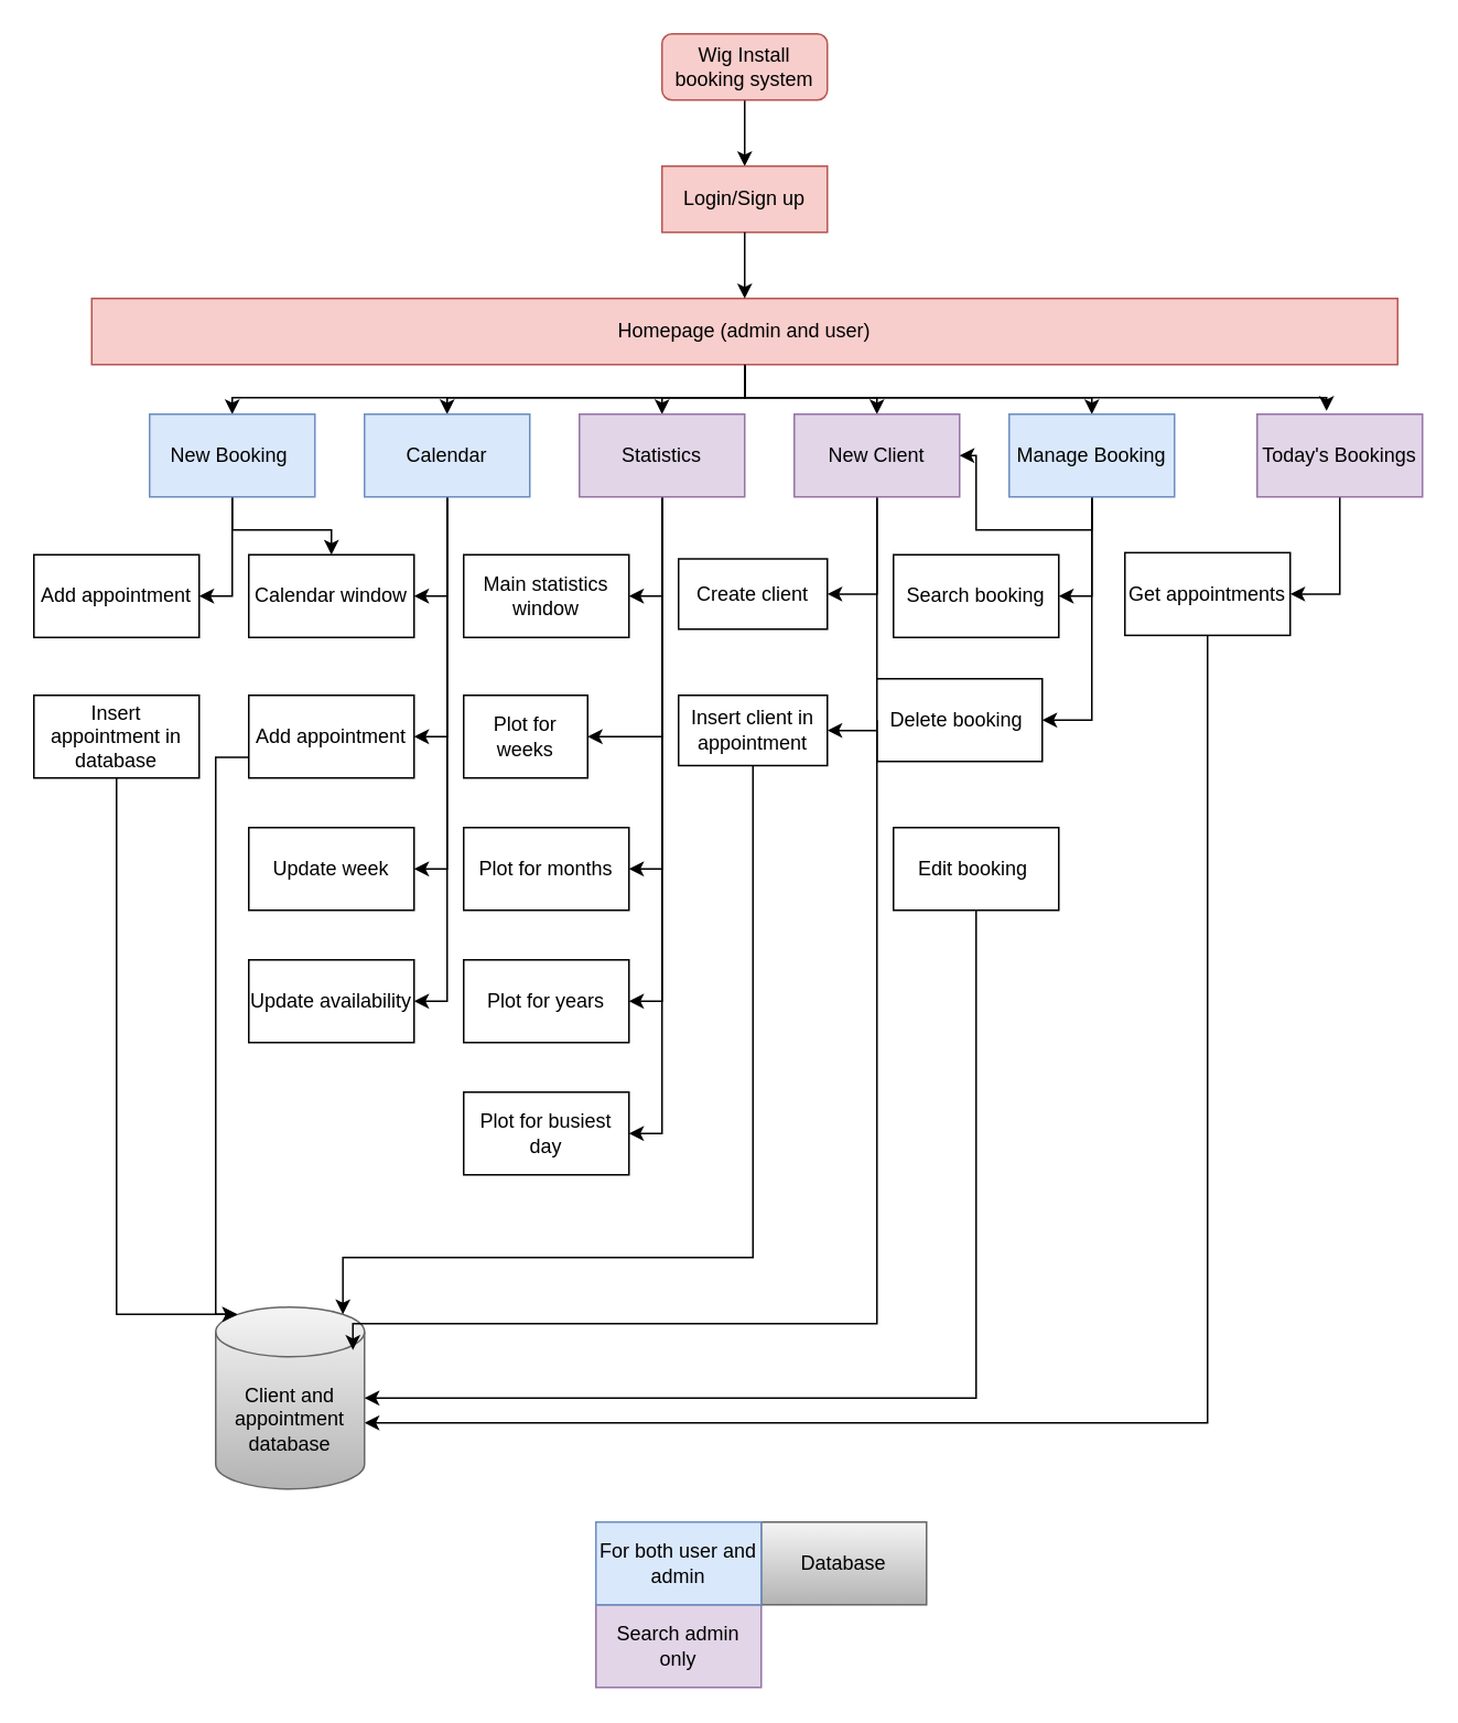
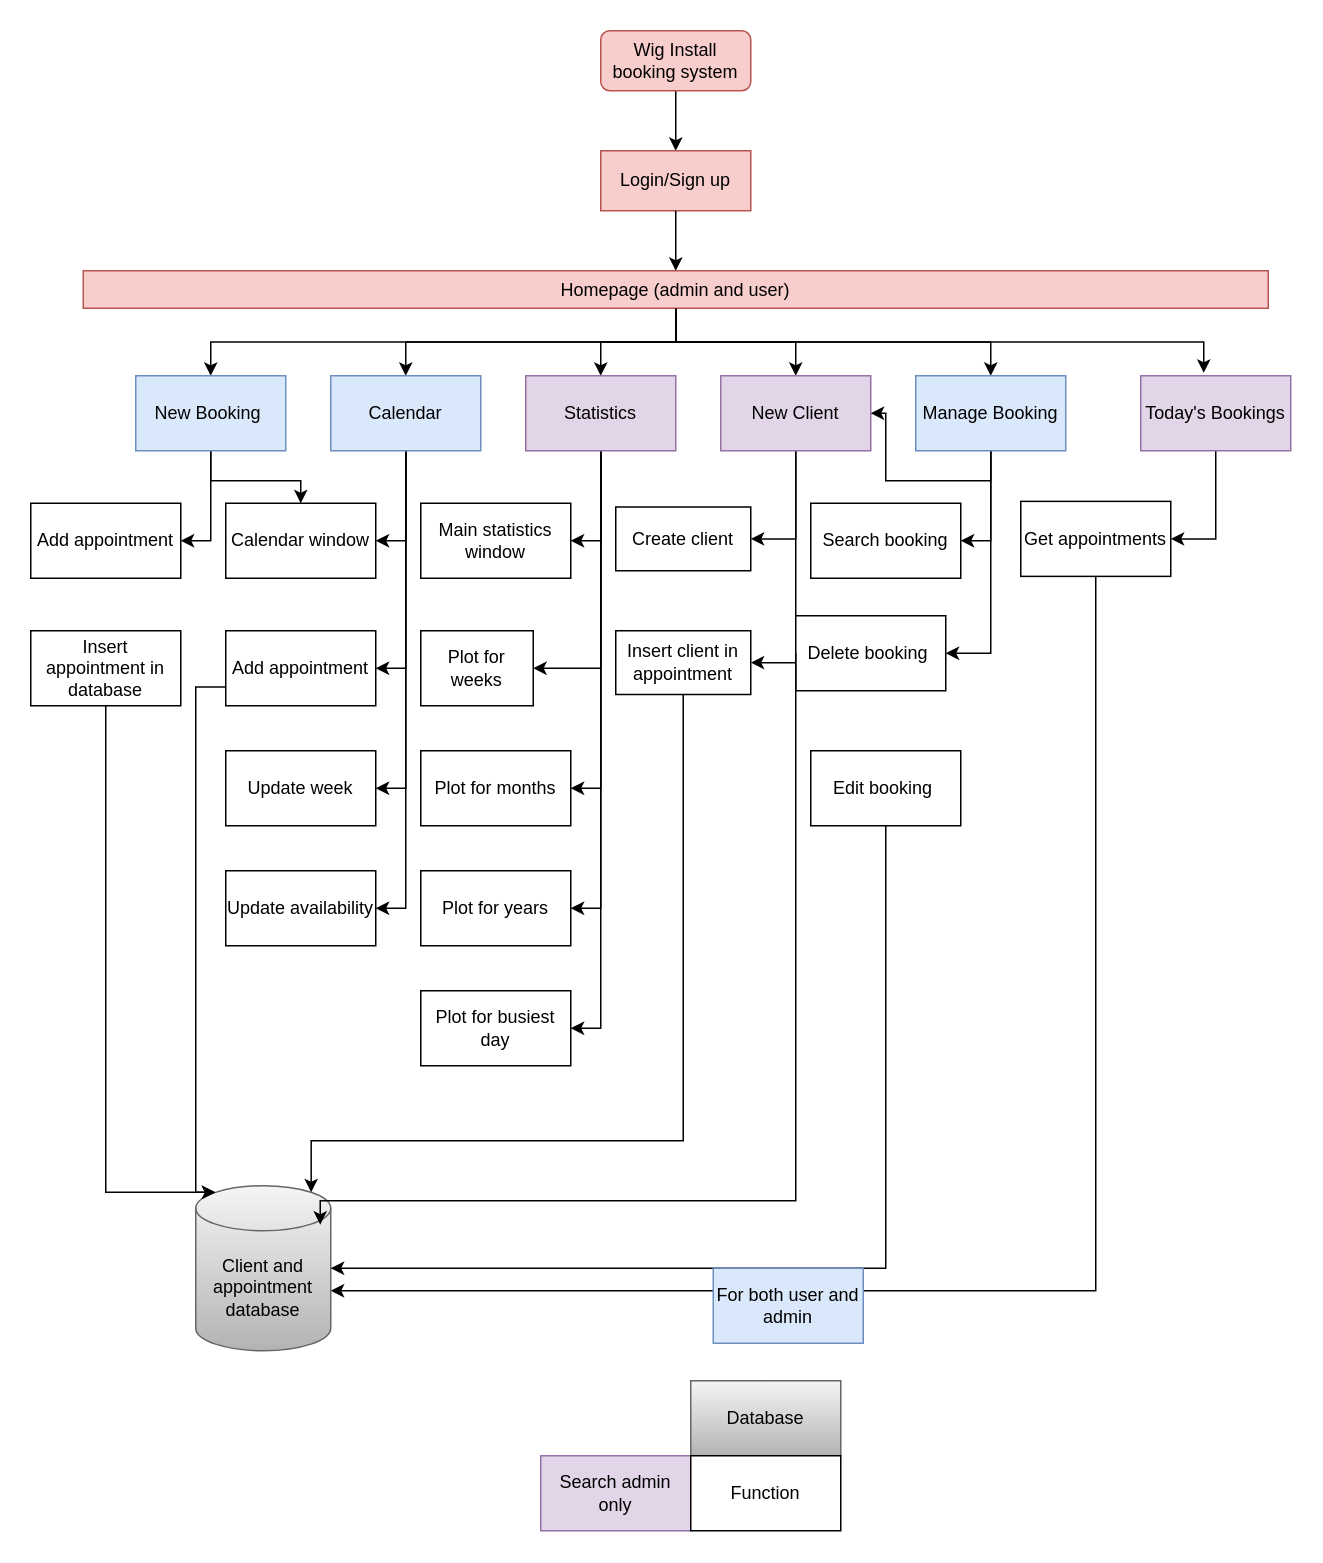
  <mxCell id="0" />
  <mxCell id="1" parent="0" />
  <mxCell id="2" style="edgeStyle=orthogonalEdgeStyle;rounded=0;orthogonalLoop=1;jettySize=auto;html=1;exitX=0.5;exitY=1;exitDx=0;exitDy=0;entryX=0.5;entryY=0;entryDx=0;entryDy=0;" edge="1" parent="1" source="3" target="4"><mxGeometry relative="1" as="geometry" /></mxCell>
  <mxCell id="3" value="Wig Install booking system" style="whiteSpace=wrap;html=1;fillColor=#f8cecc;strokeColor=#b85450;rounded=1;" vertex="1" parent="1"><mxGeometry x="400" y="20" width="100" height="40" as="geometry" /></mxCell>
  <mxCell id="4" value="Login/Sign up" style="rounded=0;whiteSpace=wrap;html=1;fillColor=#f8cecc;strokeColor=#b85450;" vertex="1" parent="1"><mxGeometry x="400" y="100" width="100" height="40" as="geometry" /></mxCell>
  <mxCell id="5" style="edgeStyle=orthogonalEdgeStyle;rounded=0;orthogonalLoop=1;jettySize=auto;html=1;exitX=0.5;exitY=1;exitDx=0;exitDy=0;entryX=0.5;entryY=0;entryDx=0;entryDy=0;" edge="1" parent="1" source="10" target="13"><mxGeometry relative="1" as="geometry" /></mxCell>
  <mxCell id="6" style="edgeStyle=orthogonalEdgeStyle;rounded=0;orthogonalLoop=1;jettySize=auto;html=1;exitX=0.5;exitY=1;exitDx=0;exitDy=0;entryX=0.5;entryY=0;entryDx=0;entryDy=0;" edge="1" parent="1" source="10" target="18"><mxGeometry relative="1" as="geometry" /></mxCell>
  <mxCell id="7" style="edgeStyle=orthogonalEdgeStyle;rounded=0;orthogonalLoop=1;jettySize=auto;html=1;exitX=0.5;exitY=1;exitDx=0;exitDy=0;entryX=0.5;entryY=0;entryDx=0;entryDy=0;" edge="1" parent="1" source="10" target="33"><mxGeometry relative="1" as="geometry" /></mxCell>
  <mxCell id="8" style="edgeStyle=orthogonalEdgeStyle;rounded=0;orthogonalLoop=1;jettySize=auto;html=1;exitX=0.5;exitY=1;exitDx=0;exitDy=0;entryX=0.5;entryY=0;entryDx=0;entryDy=0;" edge="1" parent="1" source="10" target="21"><mxGeometry relative="1" as="geometry" /></mxCell>
  <mxCell id="9" style="edgeStyle=orthogonalEdgeStyle;rounded=0;orthogonalLoop=1;jettySize=auto;html=1;exitX=0.5;exitY=1;exitDx=0;exitDy=0;entryX=0.5;entryY=0;entryDx=0;entryDy=0;" edge="1" parent="1" source="10" target="25"><mxGeometry relative="1" as="geometry" /></mxCell>
- <mxCell id="10" value="Homepage (admin and user)" style="rounded=0;whiteSpace=wrap;html=1;fillColor=#f8cecc;strokeColor=#b85450;" vertex="1" parent="1"><mxGeometry x="55" y="180" width="790" height="40" as="geometry" /></mxCell>
+ <mxCell id="10" value="Homepage (admin and user)" style="rounded=0;whiteSpace=wrap;html=1;fillColor=#f8cecc;strokeColor=#b85450;" vertex="1" parent="1"><mxGeometry x="55" y="180" width="790" height="25" as="geometry" /></mxCell>
  <mxCell id="11" style="edgeStyle=orthogonalEdgeStyle;rounded=0;orthogonalLoop=1;jettySize=auto;html=1;exitX=0.5;exitY=1;exitDx=0;exitDy=0;entryX=1;entryY=0.5;entryDx=0;entryDy=0;" edge="1" parent="1" source="13" target="35"><mxGeometry relative="1" as="geometry" /></mxCell>
  <mxCell id="12" style="edgeStyle=orthogonalEdgeStyle;rounded=0;orthogonalLoop=1;jettySize=auto;html=1;exitX=0.5;exitY=1;exitDx=0;exitDy=0;" edge="1" parent="1" source="13" target="39"><mxGeometry relative="1" as="geometry" /></mxCell>
  <mxCell id="13" value="New Booking&amp;nbsp;" style="rounded=0;whiteSpace=wrap;html=1;fillColor=#dae8fc;strokeColor=#6c8ebf;" vertex="1" parent="1"><mxGeometry x="90" y="250" width="100" height="50" as="geometry" /></mxCell>
  <mxCell id="14" style="edgeStyle=orthogonalEdgeStyle;rounded=0;orthogonalLoop=1;jettySize=auto;html=1;exitX=0.5;exitY=1;exitDx=0;exitDy=0;entryX=1;entryY=0.5;entryDx=0;entryDy=0;" edge="1" parent="1" source="18" target="39"><mxGeometry relative="1" as="geometry" /></mxCell>
  <mxCell id="15" style="edgeStyle=orthogonalEdgeStyle;rounded=0;orthogonalLoop=1;jettySize=auto;html=1;exitX=0.5;exitY=1;exitDx=0;exitDy=0;entryX=1;entryY=0.5;entryDx=0;entryDy=0;" edge="1" parent="1" source="18" target="38"><mxGeometry relative="1" as="geometry" /></mxCell>
  <mxCell id="16" style="edgeStyle=orthogonalEdgeStyle;rounded=0;orthogonalLoop=1;jettySize=auto;html=1;exitX=0.5;exitY=1;exitDx=0;exitDy=0;entryX=1;entryY=0.5;entryDx=0;entryDy=0;" edge="1" parent="1" source="18" target="37"><mxGeometry relative="1" as="geometry" /></mxCell>
  <mxCell id="17" style="edgeStyle=orthogonalEdgeStyle;rounded=0;orthogonalLoop=1;jettySize=auto;html=1;exitX=0.5;exitY=1;exitDx=0;exitDy=0;entryX=1;entryY=0.5;entryDx=0;entryDy=0;" edge="1" parent="1" source="18" target="36"><mxGeometry relative="1" as="geometry" /></mxCell>
  <mxCell id="18" value="Calendar" style="rounded=0;whiteSpace=wrap;html=1;fillColor=#dae8fc;strokeColor=#6c8ebf;" vertex="1" parent="1"><mxGeometry x="220" y="250" width="100" height="50" as="geometry" /></mxCell>
  <mxCell id="19" style="edgeStyle=orthogonalEdgeStyle;rounded=0;orthogonalLoop=1;jettySize=auto;html=1;exitX=0.5;exitY=1;exitDx=0;exitDy=0;entryX=1;entryY=0.5;entryDx=0;entryDy=0;" edge="1" parent="1" source="21" target="46"><mxGeometry relative="1" as="geometry" /></mxCell>
  <mxCell id="20" style="edgeStyle=orthogonalEdgeStyle;rounded=0;orthogonalLoop=1;jettySize=auto;html=1;exitX=0.5;exitY=1;exitDx=0;exitDy=0;entryX=1;entryY=0.5;entryDx=0;entryDy=0;" edge="1" parent="1" source="21" target="45"><mxGeometry relative="1" as="geometry" /></mxCell>
  <mxCell id="21" value="New Client" style="rounded=0;whiteSpace=wrap;html=1;fillColor=#e1d5e7;strokeColor=#9673a6;" vertex="1" parent="1"><mxGeometry x="480" y="250" width="100" height="50" as="geometry" /></mxCell>
  <mxCell id="22" style="edgeStyle=orthogonalEdgeStyle;rounded=0;orthogonalLoop=1;jettySize=auto;html=1;exitX=0.5;exitY=1;exitDx=0;exitDy=0;entryX=1;entryY=0.5;entryDx=0;entryDy=0;" edge="1" parent="1" source="25" target="48"><mxGeometry relative="1" as="geometry" /></mxCell>
  <mxCell id="23" style="edgeStyle=orthogonalEdgeStyle;rounded=0;orthogonalLoop=1;jettySize=auto;html=1;exitX=0.5;exitY=1;exitDx=0;exitDy=0;entryX=1;entryY=0.5;entryDx=0;entryDy=0;" edge="1" parent="1" source="25" target="47"><mxGeometry relative="1" as="geometry" /></mxCell>
  <mxCell id="24" style="edgeStyle=orthogonalEdgeStyle;rounded=0;orthogonalLoop=1;jettySize=auto;html=1;exitX=0.5;exitY=1;exitDx=0;exitDy=0;" edge="1" parent="1" source="25" target="21"><mxGeometry relative="1" as="geometry" /></mxCell>
  <mxCell id="25" value="Manage Booking" style="rounded=0;whiteSpace=wrap;html=1;fillColor=#dae8fc;strokeColor=#6c8ebf;" vertex="1" parent="1"><mxGeometry x="610" y="250" width="100" height="50" as="geometry" /></mxCell>
  <mxCell id="26" style="edgeStyle=orthogonalEdgeStyle;rounded=0;orthogonalLoop=1;jettySize=auto;html=1;exitX=0.5;exitY=1;exitDx=0;exitDy=0;entryX=1;entryY=0.5;entryDx=0;entryDy=0;" edge="1" parent="1" source="27" target="51"><mxGeometry relative="1" as="geometry" /></mxCell>
  <mxCell id="27" value="Today's Bookings" style="rounded=0;whiteSpace=wrap;html=1;fillColor=#e1d5e7;strokeColor=#9673a6;" vertex="1" parent="1"><mxGeometry x="760" y="250" width="100" height="50" as="geometry" /></mxCell>
  <mxCell id="28" style="edgeStyle=orthogonalEdgeStyle;rounded=0;orthogonalLoop=1;jettySize=auto;html=1;exitX=0.5;exitY=1;exitDx=0;exitDy=0;entryX=1;entryY=0.5;entryDx=0;entryDy=0;" edge="1" parent="1" source="33" target="44"><mxGeometry relative="1" as="geometry" /></mxCell>
  <mxCell id="29" style="edgeStyle=orthogonalEdgeStyle;rounded=0;orthogonalLoop=1;jettySize=auto;html=1;exitX=0.5;exitY=1;exitDx=0;exitDy=0;entryX=1;entryY=0.5;entryDx=0;entryDy=0;" edge="1" parent="1" source="33" target="43"><mxGeometry relative="1" as="geometry" /></mxCell>
  <mxCell id="30" style="edgeStyle=orthogonalEdgeStyle;rounded=0;orthogonalLoop=1;jettySize=auto;html=1;exitX=0.5;exitY=1;exitDx=0;exitDy=0;entryX=1;entryY=0.5;entryDx=0;entryDy=0;" edge="1" parent="1" source="33" target="42"><mxGeometry relative="1" as="geometry" /></mxCell>
  <mxCell id="31" style="edgeStyle=orthogonalEdgeStyle;rounded=0;orthogonalLoop=1;jettySize=auto;html=1;exitX=0.5;exitY=1;exitDx=0;exitDy=0;entryX=1;entryY=0.5;entryDx=0;entryDy=0;" edge="1" parent="1" source="33" target="41"><mxGeometry relative="1" as="geometry" /></mxCell>
  <mxCell id="32" style="edgeStyle=orthogonalEdgeStyle;rounded=0;orthogonalLoop=1;jettySize=auto;html=1;exitX=0.5;exitY=1;exitDx=0;exitDy=0;entryX=1;entryY=0.5;entryDx=0;entryDy=0;" edge="1" parent="1" source="33" target="40"><mxGeometry relative="1" as="geometry" /></mxCell>
  <mxCell id="33" value="Statistics" style="rounded=0;whiteSpace=wrap;html=1;fillColor=#e1d5e7;strokeColor=#9673a6;" vertex="1" parent="1"><mxGeometry x="350" y="250" width="100" height="50" as="geometry" /></mxCell>
  <mxCell id="34" value="Insert appointment in database" style="rounded=0;whiteSpace=wrap;html=1;" vertex="1" parent="1"><mxGeometry x="20" y="420" width="100" height="50" as="geometry" /></mxCell>
  <mxCell id="35" value="Add appointment" style="rounded=0;whiteSpace=wrap;html=1;" vertex="1" parent="1"><mxGeometry x="20" y="335" width="100" height="50" as="geometry" /></mxCell>
  <mxCell id="36" value="Update availability" style="rounded=0;whiteSpace=wrap;html=1;" vertex="1" parent="1"><mxGeometry x="150" y="580" width="100" height="50" as="geometry" /></mxCell>
  <mxCell id="37" value="Update week" style="rounded=0;whiteSpace=wrap;html=1;" vertex="1" parent="1"><mxGeometry x="150" y="500" width="100" height="50" as="geometry" /></mxCell>
  <mxCell id="38" value="Add appointment" style="rounded=0;whiteSpace=wrap;html=1;" vertex="1" parent="1"><mxGeometry x="150" y="420" width="100" height="50" as="geometry" /></mxCell>
  <mxCell id="39" value="Calendar window" style="rounded=0;whiteSpace=wrap;html=1;rotation=0;" vertex="1" parent="1"><mxGeometry x="150" y="335" width="100" height="50" as="geometry" /></mxCell>
  <mxCell id="40" value="Plot for busiest day" style="rounded=0;whiteSpace=wrap;html=1;" vertex="1" parent="1"><mxGeometry x="280" y="660" width="100" height="50" as="geometry" /></mxCell>
  <mxCell id="41" value="Plot for years" style="rounded=0;whiteSpace=wrap;html=1;" vertex="1" parent="1"><mxGeometry x="280" y="580" width="100" height="50" as="geometry" /></mxCell>
  <mxCell id="42" value="Plot for months" style="rounded=0;whiteSpace=wrap;html=1;" vertex="1" parent="1"><mxGeometry x="280" y="500" width="100" height="50" as="geometry" /></mxCell>
  <mxCell id="43" value="Plot for weeks" style="rounded=0;whiteSpace=wrap;html=1;" vertex="1" parent="1"><mxGeometry x="280" y="420" width="75" height="50" as="geometry" /></mxCell>
  <mxCell id="44" value="Main statistics window" style="rounded=0;whiteSpace=wrap;html=1;" vertex="1" parent="1"><mxGeometry x="280" y="335" width="100" height="50" as="geometry" /></mxCell>
  <mxCell id="45" value="Insert client in appointment" style="rounded=0;whiteSpace=wrap;html=1;rotation=0;" vertex="1" parent="1"><mxGeometry x="410" y="420" width="90" height="42.5" as="geometry" /></mxCell>
  <mxCell id="46" value="Create client" style="rounded=0;whiteSpace=wrap;html=1;" vertex="1" parent="1"><mxGeometry x="410" y="337.5" width="90" height="42.5" as="geometry" /></mxCell>
  <mxCell id="47" value="Delete booking&amp;nbsp;" style="rounded=0;whiteSpace=wrap;html=1;" vertex="1" parent="1"><mxGeometry x="530" y="410" width="100" height="50" as="geometry" /></mxCell>
  <mxCell id="48" value="Search booking" style="rounded=0;whiteSpace=wrap;html=1;" vertex="1" parent="1"><mxGeometry x="540" y="335" width="100" height="50" as="geometry" /></mxCell>
  <mxCell id="49" value="Edit booking&amp;nbsp;" style="rounded=0;whiteSpace=wrap;html=1;" vertex="1" parent="1"><mxGeometry x="540" y="500" width="100" height="50" as="geometry" /></mxCell>
  <mxCell id="50" style="edgeStyle=orthogonalEdgeStyle;rounded=0;orthogonalLoop=1;jettySize=auto;html=1;exitX=0.5;exitY=1;exitDx=0;exitDy=0;" edge="1" parent="1" source="51" target="52"><mxGeometry relative="1" as="geometry"><Array as="points"><mxPoint x="730" y="860" /></Array></mxGeometry></mxCell>
  <mxCell id="51" value="Get appointments" style="rounded=0;whiteSpace=wrap;html=1;rotation=0;" vertex="1" parent="1"><mxGeometry x="680" y="333.75" width="100" height="50" as="geometry" /></mxCell>
  <mxCell id="52" value="Client and appointment database" style="shape=cylinder3;whiteSpace=wrap;html=1;boundedLbl=1;backgroundOutline=1;size=15;fillColor=#f5f5f5;strokeColor=#666666;gradientColor=#b3b3b3;" vertex="1" parent="1"><mxGeometry x="130" y="790" width="90" height="110" as="geometry" /></mxCell>
  <mxCell id="53" style="edgeStyle=orthogonalEdgeStyle;rounded=0;orthogonalLoop=1;jettySize=auto;html=1;exitX=0.5;exitY=1;exitDx=0;exitDy=0;entryX=0.5;entryY=0;entryDx=0;entryDy=0;" edge="1" parent="1" source="4" target="10"><mxGeometry relative="1" as="geometry" /></mxCell>
  <mxCell id="54" style="edgeStyle=orthogonalEdgeStyle;rounded=0;orthogonalLoop=1;jettySize=auto;html=1;exitX=0.5;exitY=1;exitDx=0;exitDy=0;entryX=0.42;entryY=-0.04;entryDx=0;entryDy=0;entryPerimeter=0;" edge="1" parent="1" source="10" target="27"><mxGeometry relative="1" as="geometry" /></mxCell>
  <mxCell id="55" style="rounded=0;orthogonalLoop=1;jettySize=auto;html=1;exitX=0.5;exitY=1;exitDx=0;exitDy=0;entryX=0.145;entryY=0;entryDx=0;entryDy=4.35;entryPerimeter=0;edgeStyle=elbowEdgeStyle;" edge="1" parent="1" source="34" target="52"><mxGeometry relative="1" as="geometry"><Array as="points"><mxPoint x="70" y="630" /></Array></mxGeometry></mxCell>
  <mxCell id="56" style="rounded=0;orthogonalLoop=1;jettySize=auto;html=1;exitX=0;exitY=0.75;exitDx=0;exitDy=0;entryX=0.145;entryY=0;entryDx=0;entryDy=4.35;entryPerimeter=0;edgeStyle=orthogonalEdgeStyle;" edge="1" parent="1" source="38" target="52"><mxGeometry relative="1" as="geometry"><mxPoint x="139.52" y="460" as="sourcePoint" /><mxPoint x="139.5" y="805" as="targetPoint" /><Array as="points"><mxPoint x="130" y="458" /><mxPoint x="130" y="794" /></Array></mxGeometry></mxCell>
  <mxCell id="57" style="edgeStyle=elbowEdgeStyle;rounded=0;orthogonalLoop=1;jettySize=auto;html=1;exitX=0.5;exitY=1;exitDx=0;exitDy=0;entryX=0.855;entryY=0;entryDx=0;entryDy=4.35;entryPerimeter=0;elbow=vertical;" edge="1" parent="1" source="45" target="52"><mxGeometry relative="1" as="geometry"><mxPoint x="454.03" y="480" as="sourcePoint" /><mxPoint x="205.98" y="811.85" as="targetPoint" /><Array as="points"><mxPoint x="390" y="760" /></Array></mxGeometry></mxCell>
  <mxCell id="58" style="rounded=0;orthogonalLoop=1;jettySize=auto;html=1;exitX=0;exitY=0.5;exitDx=0;exitDy=0;entryX=0.922;entryY=0.236;entryDx=0;entryDy=0;entryPerimeter=0;edgeStyle=orthogonalEdgeStyle;" edge="1" parent="1" source="47" target="52"><mxGeometry relative="1" as="geometry"><Array as="points"><mxPoint x="530" y="445" /><mxPoint x="530" y="800" /><mxPoint x="213" y="800" /></Array></mxGeometry></mxCell>
  <mxCell id="59" style="edgeStyle=orthogonalEdgeStyle;rounded=0;orthogonalLoop=1;jettySize=auto;html=1;entryX=1;entryY=0.5;entryDx=0;entryDy=0;entryPerimeter=0;" edge="1" parent="1" source="49" target="52"><mxGeometry relative="1" as="geometry"><Array as="points"><mxPoint x="590" y="845" /></Array></mxGeometry></mxCell>
  <mxCell id="60" value="Search admin only" style="rounded=0;whiteSpace=wrap;html=1;fillColor=#e1d5e7;strokeColor=#9673a6;" vertex="1" parent="1"><mxGeometry x="360" y="970" width="100" height="50" as="geometry" /></mxCell>
  <mxCell id="61" value="Database" style="rounded=0;whiteSpace=wrap;html=1;fillColor=#f5f5f5;gradientColor=#b3b3b3;strokeColor=#666666;" vertex="1" parent="1"><mxGeometry x="460" y="920" width="100" height="50" as="geometry" /></mxCell>
- <mxCell id="62" value="For both user and admin" style="rounded=0;whiteSpace=wrap;html=1;fillColor=#dae8fc;strokeColor=#6c8ebf;" vertex="1" parent="1"><mxGeometry x="360" y="920" width="100" height="50" as="geometry" /></mxCell>
+ <mxCell id="62" value="For both user and admin" style="rounded=0;whiteSpace=wrap;html=1;fillColor=#dae8fc;strokeColor=#6c8ebf;" vertex="1" parent="1"><mxGeometry x="475" y="845" width="100" height="50" as="geometry" /></mxCell>
+ <mxCell id="63" value="Function" style="rounded=0;whiteSpace=wrap;html=1;" vertex="1" parent="1"><mxGeometry x="460" y="970" width="100" height="50" as="geometry" /></mxCell>
